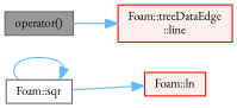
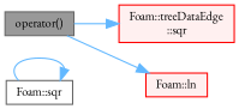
  digraph {
    fontname="EB Garamond"
    rankdir=LR
    node [color=red fillcolor="#FFF0F0" fontname="EB Garamond" fontsize=10 shape=box style=filled]
    edge [color=steelblue1 fontname="EB Garamond" fontsize=10 labelfontname=Helvetica labelfontsize=10 style=solid]
    n1 [color=gray40 fillcolor=grey60 fontcolor=black height=0.2 label="operator()" width=0.4]
-   n2 [height=0.2 label="Foam::treeDataEdge\l::line" width=0.4]
+   n2 [height=0.2 label="Foam::treeDataEdge\l::sqr" width=0.4]
    n3 [height=0.2 label="Foam::ln" width=0.4]
    n4 [color=grey40 fillcolor=white height=0.2 label="Foam::sqr" width=0.4]
    n1 -> n2
-   n4 -> n3
+   n1 -> n3
    n4 -> n4
  }
